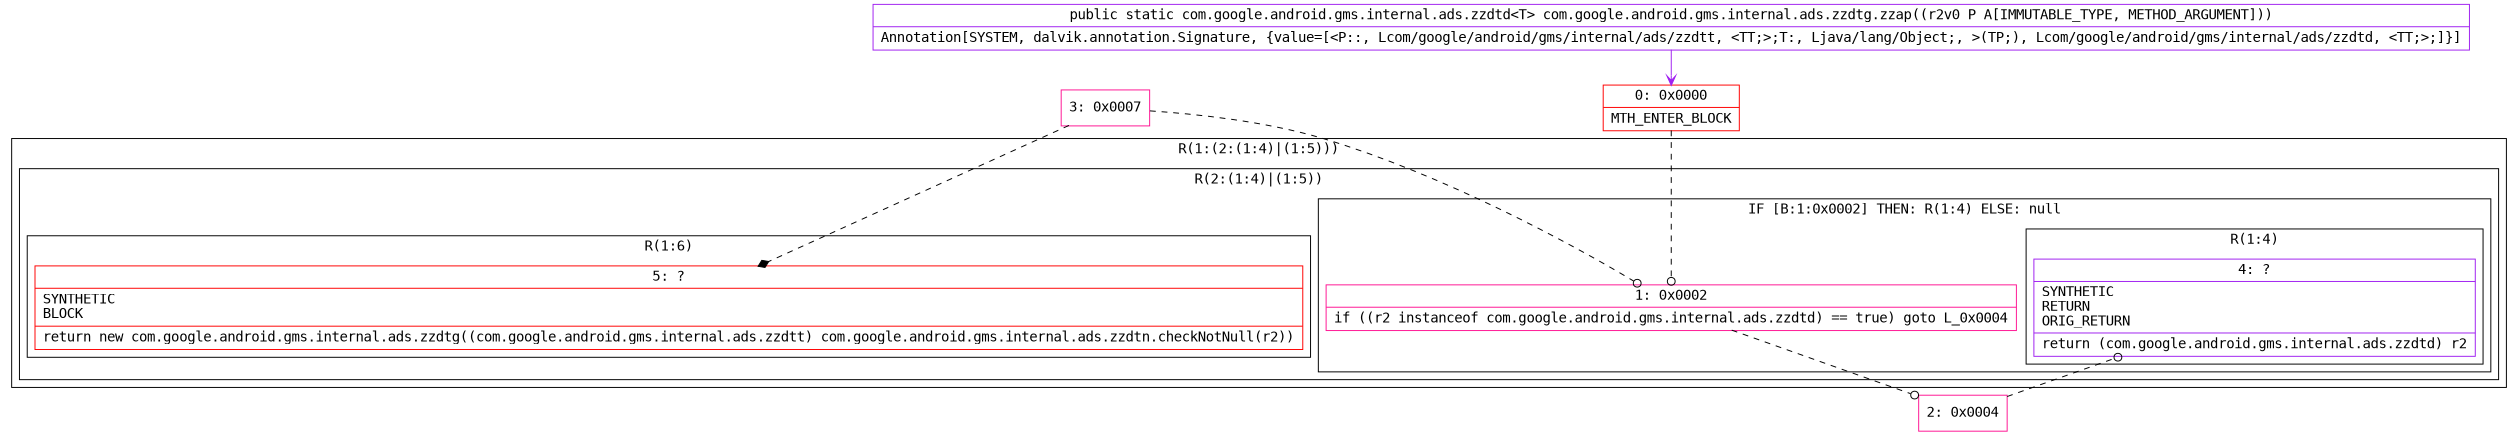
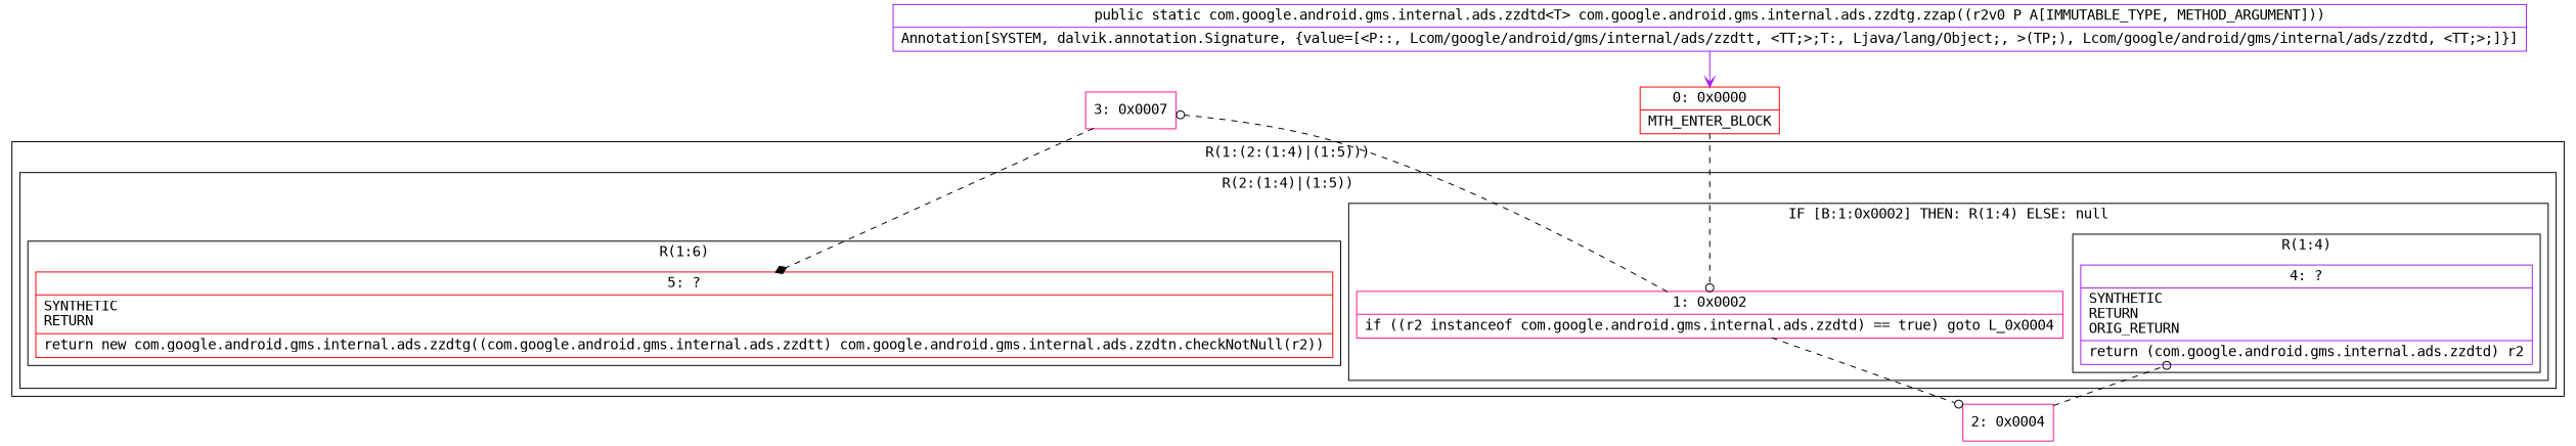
  digraph {
    fontname="DejaVu Sans Mono"
    node [color=deeppink fontname="DejaVu Sans Mono" shape=record]
    edge [arrowhead=odot color=black fontname="DejaVu Sans Mono" style=dashed]
    n1 [color=purple label="{4\:\ ?|SYNTHETIC\lRETURN\lORIG_RETURN\l|return (com.google.android.gms.internal.ads.zzdtd) r2\l}"]
    n2 [label="{1\:\ 0x0002|if ((r2 instanceof com.google.android.gms.internal.ads.zzdtd) == true) goto L_0x0004\l}"]
-   n3 [color=red label="{5\:\ ?|SYNTHETIC\lBLOCK\l|return new com.google.android.gms.internal.ads.zzdtg((com.google.android.gms.internal.ads.zzdtt) com.google.android.gms.internal.ads.zzdtn.checkNotNull(r2))\l}"]
+   n3 [color=red label="{5\:\ ?|SYNTHETIC\lRETURN\l|return new com.google.android.gms.internal.ads.zzdtg((com.google.android.gms.internal.ads.zzdtt) com.google.android.gms.internal.ads.zzdtn.checkNotNull(r2))\l}"]
    n4 [label="{2\:\ 0x0004}"]
    n5 [label="{3\:\ 0x0007}"]
    n6 [color=red label="{0\:\ 0x0000|MTH_ENTER_BLOCK\l}"]
    n7 [color=purple label="{public static com.google.android.gms.internal.ads.zzdtd\<T\> com.google.android.gms.internal.ads.zzdtg.zzap((r2v0 P A[IMMUTABLE_TYPE, METHOD_ARGUMENT]))  | Annotation[SYSTEM, dalvik.annotation.Signature, \{value=[\<P::, Lcom\/google\/android\/gms\/internal\/ads\/zzdtt, \<TT;\>;T:, Ljava\/lang\/Object;, \>(TP;), Lcom\/google\/android\/gms\/internal\/ads\/zzdtd, \<TT;\>;]\}]\l}"]
    subgraph cluster_1 {
      label="R(1:(2:(1:4)|(1:5)))"
      subgraph cluster_2 {
        label="R(2:(1:4)|(1:5))"
        subgraph cluster_3 {
          label="IF [B:1:0x0002] THEN: R(1:4) ELSE: null"
          n2
          subgraph cluster_4 {
            label="R(1:4)"
            n1
          }
        }
        subgraph cluster_5 {
          label="R(1:6)"
          n3
        }
      }
    }
    n2 -> n4
-   n5 -> n2
+   n2 -> n5
    n4 -> n1
    n5 -> n3 [arrowhead=diamond]
    n6 -> n2
    n7 -> n6 [arrowhead=vee color=purple style=solid]
  }
